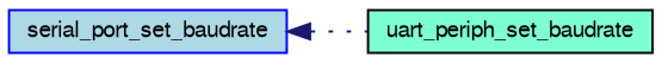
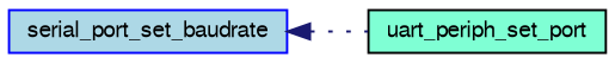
  digraph {
    rankdir=LR
    node [fontname=FreeSans fontsize=10 shape=record style=filled]
    n1 [color=blue fillcolor=lightblue fontcolor=black height=0.2 label=serial_port_set_baudrate width=0.4]
-   n2 [color=black fillcolor=aquamarine height=0.2 label=uart_periph_set_baudrate width=0.4]
+   n2 [color=black fillcolor=aquamarine height=0.2 label=uart_periph_set_port width=0.4]
    n1 -> n2 [color=midnightblue dir=back fontname=FreeSans fontsize=10 labelfontname=FreeSans labelfontsize=10 style=dotted]
  }
